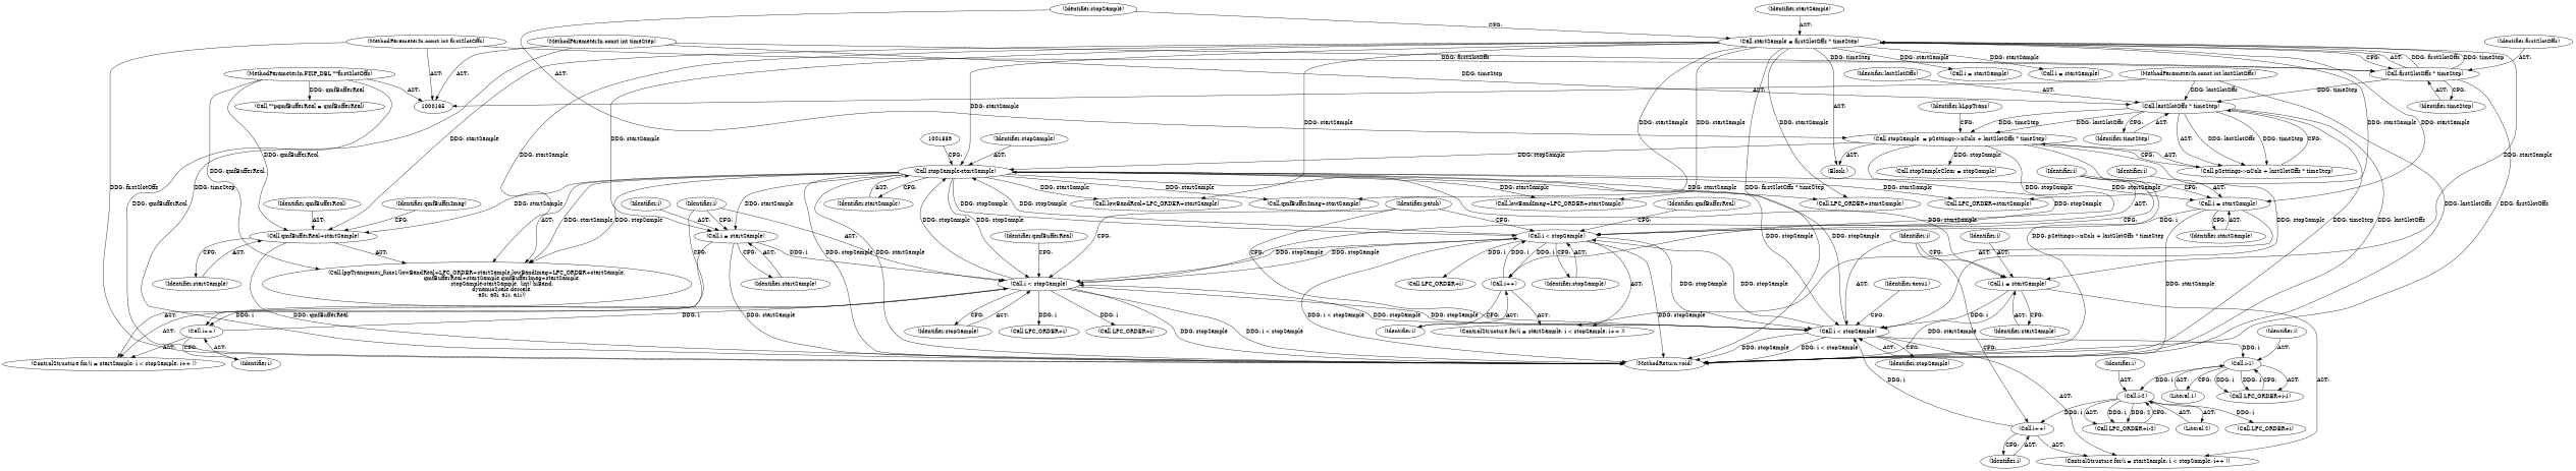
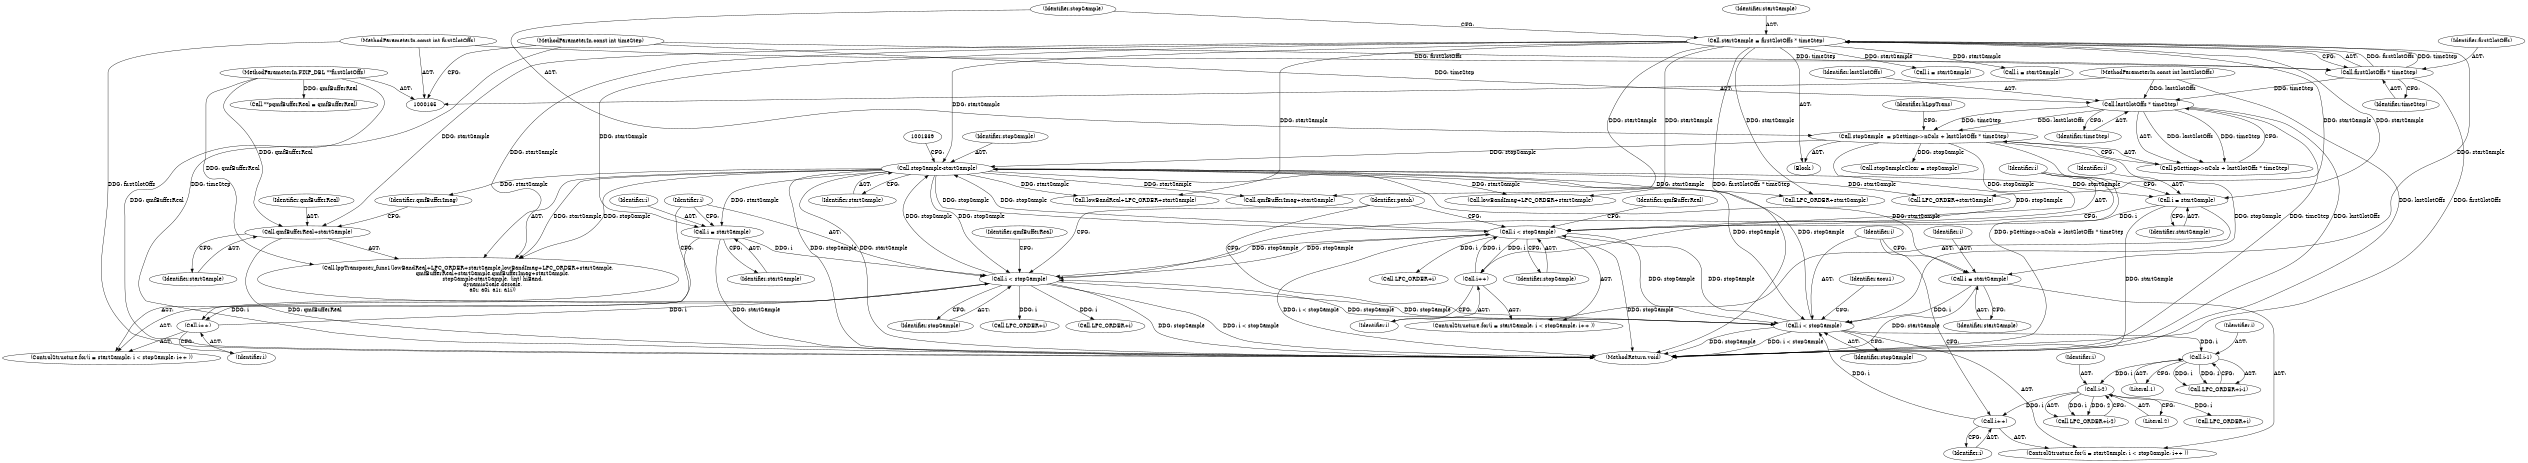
  digraph {
    n1 [label="(Call,qmfBufferReal+startSample)"]
    n2 [label="(Identifier,startSample)"]
    n3 [label="(MethodReturn,void)"]
    n4 [label="(Call,lppTransposer_func1(lowBandReal+LPC_ORDER+startSample,lowBandImag+LPC_ORDER+startSample,\n                              qmfBufferReal+startSample,qmfBufferImag+startSample,\n                              stopSample-startSample, (int) hiBand,\n                              dynamicScale,descale,\n                              a0r, a0i, a1r, a1i))"]
    n5 [label="(MethodParameterIn,FIXP_DBL **firstSlotOffs)"]
    n6 [label="(Call,**pqmfBufferReal = qmfBufferReal)"]
    1000165
    n8 [label="(Call,stopSample-startSample)"]
    n9 [label="(Call,i < stopSample)"]
    n10 [label="(Call,i = startSample)"]
    n11 [label="(Call,i < stopSample)"]
    n12 [label="(Call,i = startSample)"]
    n13 [label="(Call,i < stopSample)"]
    n14 [label="(Call,i = startSample)"]
    n15 [label="(Call,lowBandReal+LPC_ORDER+startSample)"]
    n16 [label="(Call,qmfBufferImag+startSample)"]
    n17 [label="(Identifier,startSample)"]
    n18 [label="(Call,lowBandImag+LPC_ORDER+startSample)"]
    n19 [label="(Call,LPC_ORDER+startSample)"]
    n20 [label="(Call,LPC_ORDER+startSample)"]
    n21 [label="(Call,i++)"]
    n22 [label="(ControlStructure,for(i = startSample; i < stopSample; i++ ))"]
    n23 [label="(Identifier,stopSample)"]
    n24 [label="(Call,LPC_ORDER+i)"]
    n25 [label="(Identifier,startSample)"]
    n26 [label="(Call,i++)"]
    n27 [label="(ControlStructure,for(i = startSample; i < stopSample; i++ ))"]
    n28 [label="(Identifier,stopSample)"]
    n29 [label="(Call,LPC_ORDER+i)"]
    n30 [label="(Call,LPC_ORDER+i)"]
    n31 [label="(Identifier,startSample)"]
    n32 [label="(Call,i-1)"]
    n33 [label="(Identifier,stopSample)"]
    n34 [label="(ControlStructure,for(i = startSample; i < stopSample; i++ ))"]
    n35 [label="(Identifier,startSample)"]
    n36 [label="(Identifier,i)"]
    n37 [label="(Call,startSample = firstSlotOffs * timeStep)"]
    n38 [label="(Call,firstSlotOffs * timeStep)"]
    n39 [label="(Call,i = startSample)"]
    n40 [label="(Call,i = startSample)"]
    n41 [label="(Block,)"]
    n42 [label="(Call,lastSlotOffs * timeStep)"]
    n43 [label="(Identifier,timeStep)"]
    n44 [label="(Call,stopSample  = pSettings->nCols + lastSlotOffs * timeStep)"]
    n45 [label="(Call,pSettings->nCols + lastSlotOffs * timeStep)"]
    n46 [label="(Identifier,timeStep)"]
    n47 [label="(MethodParameterIn,const int firstSlotOffs)"]
    n48 [label="(MethodParameterIn,const int timeStep)"]
    n49 [label="(Identifier,i)"]
    n50 [label="(Call,i-2)"]
    n51 [label="(Call,LPC_ORDER+i-1)"]
    n52 [label="(Literal,1)"]
    n53 [label="(Call,i++)"]
    n54 [label="(Identifier,i)"]
    n55 [label="(Call,LPC_ORDER+i-2)"]
    n56 [label="(Literal,2)"]
    n57 [label="(Call,LPC_ORDER+i)"]
    n58 [label="(Call,stopSampleClear = stopSample)"]
    n59 [label="(MethodParameterIn,const int lastSlotOffs)"]
    n60 [label="(Identifier,stopSample)"]
    n61 [label="(Identifier,stopSample)"]
    n62 [label="(Identifier,i)"]
    n63 [label="(Identifier,startSample)"]
    n64 [label="(Identifier,patch)"]
    n65 [label="(Identifier,i)"]
    n66 [label="(Identifier,hLppTrans)"]
    n67 [label="(Identifier,i)"]
    n68 [label="(Identifier,i)"]
    n69 [label="(Identifier,qmfBufferReal)"]
    n70 [label="(Identifier,i)"]
    n71 [label="(Identifier,qmfBufferReal)"]
    n72 [label="(Identifier,i)"]
    n73 [label="(Identifier,firstSlotOffs)"]
    n74 [label="(Identifier,i)"]
    n75 [label="(Identifier,lastSlotOffs)"]
    n76 [label="(Identifier,i)"]
    n77 [label="(Identifier,qmfBufferReal)"]
    n78 [label="(Identifier,qmfBufferImag)"]
    n79 [label="(Identifier,accu1)"]
    1001839
    n1 -> n2 [label="CFG: "]
    n1 -> n3 [label="DDG: qmfBufferReal"]
    n1 -> n4 [label="AST: "]
    n2 -> n1 [label="AST: "]
    n5 -> n1 [label="DDG: qmfBufferReal"]
    n5 -> n3 [label="DDG: qmfBufferReal"]
    n5 -> n4 [label="DDG: qmfBufferReal"]
    n5 -> n6 [label="DDG: qmfBufferReal"]
    n5 -> 1000165 [label="AST: "]
-   n8 -> n1 [label="DDG: startSample"]
+   n8 -> n78 [label="DDG: startSample"]
    n8 -> n3 [label="DDG: stopSample"]
    n8 -> n3 [label="DDG: startSample"]
    n8 -> n4 [label="AST: "]
    n8 -> n4 [label="DDG: startSample"]
    n8 -> n4 [label="DDG: stopSample"]
    n8 -> n9 [label="DDG: stopSample"]
    n8 -> n10 [label="DDG: startSample"]
    n8 -> n11 [label="DDG: stopSample"]
    n8 -> n12 [label="DDG: startSample"]
    n8 -> n13 [label="DDG: stopSample"]
    n8 -> n14 [label="DDG: startSample"]
    n8 -> n15 [label="DDG: startSample"]
    n8 -> n16 [label="DDG: startSample"]
    n8 -> n17 [label="CFG: "]
    n8 -> n18 [label="DDG: startSample"]
    n8 -> n19 [label="DDG: startSample"]
    n8 -> n20 [label="DDG: startSample"]
    n9 -> n3 [label="DDG: stopSample"]
    n9 -> n3 [label="DDG: i < stopSample"]
    n9 -> n8 [label="DDG: stopSample"]
    n9 -> n11 [label="DDG: stopSample"]
    n9 -> n13 [label="DDG: stopSample"]
    n9 -> n21 [label="DDG: i"]
    n9 -> n22 [label="AST: "]
    n9 -> n23 [label="CFG: "]
    n9 -> n24 [label="DDG: i"]
    n10 -> n3 [label="DDG: startSample"]
    n10 -> n9 [label="DDG: i"]
    n10 -> n22 [label="AST: "]
    n10 -> n25 [label="CFG: "]
    n11 -> n3 [label="DDG: i < stopSample"]
    n11 -> n3 [label="DDG: stopSample"]
    n11 -> n8 [label="DDG: stopSample"]
    n11 -> n9 [label="DDG: stopSample"]
    n11 -> n13 [label="DDG: stopSample"]
    n11 -> n26 [label="DDG: i"]
    n11 -> n27 [label="AST: "]
    n11 -> n28 [label="CFG: "]
    n11 -> n29 [label="DDG: i"]
    n11 -> n30 [label="DDG: i"]
    n12 -> n3 [label="DDG: startSample"]
    n12 -> n11 [label="DDG: i"]
    n12 -> n27 [label="AST: "]
    n12 -> n31 [label="CFG: "]
    n13 -> n3 [label="DDG: i < stopSample"]
    n13 -> n3 [label="DDG: stopSample"]
    n13 -> n8 [label="DDG: stopSample"]
    n13 -> n9 [label="DDG: stopSample"]
    n13 -> n11 [label="DDG: stopSample"]
    n13 -> n32 [label="DDG: i"]
    n13 -> n33 [label="CFG: "]
    n13 -> n34 [label="AST: "]
    n14 -> n3 [label="DDG: startSample"]
    n14 -> n13 [label="DDG: i"]
    n14 -> n34 [label="AST: "]
    n14 -> n35 [label="CFG: "]
    n17 -> n8 [label="AST: "]
    n21 -> n9 [label="DDG: i"]
    n21 -> n22 [label="AST: "]
    n21 -> n36 [label="CFG: "]
    n23 -> n9 [label="AST: "]
    n25 -> n10 [label="AST: "]
    n26 -> n11 [label="DDG: i"]
    n26 -> n27 [label="AST: "]
    n26 -> n49 [label="CFG: "]
    n28 -> n11 [label="AST: "]
    n31 -> n12 [label="AST: "]
    n32 -> n50 [label="DDG: i"]
    n32 -> n51 [label="AST: "]
    n32 -> n51 [label="DDG: i"]
    n32 -> n51 [label="DDG: 1"]
    n32 -> n52 [label="CFG: "]
    n33 -> n13 [label="AST: "]
    n35 -> n14 [label="AST: "]
    n36 -> n21 [label="AST: "]
    n37 -> n1 [label="DDG: startSample"]
    n37 -> n3 [label="DDG: firstSlotOffs * timeStep"]
    n37 -> n4 [label="DDG: startSample"]
    n37 -> n8 [label="DDG: startSample"]
    n37 -> n10 [label="DDG: startSample"]
    n37 -> n12 [label="DDG: startSample"]
    n37 -> n14 [label="DDG: startSample"]
    n37 -> n15 [label="DDG: startSample"]
    n37 -> n16 [label="DDG: startSample"]
    n37 -> n18 [label="DDG: startSample"]
    n37 -> n19 [label="DDG: startSample"]
    n37 -> n20 [label="DDG: startSample"]
    n37 -> n38 [label="CFG: "]
    n37 -> n39 [label="DDG: startSample"]
    n37 -> n40 [label="DDG: startSample"]
    n37 -> n41 [label="AST: "]
    n38 -> n3 [label="DDG: firstSlotOffs"]
    n38 -> n37 [label="AST: "]
    n38 -> n37 [label="DDG: firstSlotOffs"]
    n38 -> n37 [label="DDG: timeStep"]
    n38 -> n42 [label="DDG: timeStep"]
    n38 -> n43 [label="CFG: "]
    n42 -> n3 [label="DDG: timeStep"]
    n42 -> n3 [label="DDG: lastSlotOffs"]
    n42 -> n44 [label="DDG: lastSlotOffs"]
    n42 -> n44 [label="DDG: timeStep"]
    n42 -> n45 [label="AST: "]
    n42 -> n45 [label="DDG: lastSlotOffs"]
    n42 -> n45 [label="DDG: timeStep"]
    n42 -> n46 [label="CFG: "]
    n43 -> n38 [label="AST: "]
    n44 -> n3 [label="DDG: pSettings->nCols + lastSlotOffs * timeStep"]
    n44 -> n8 [label="DDG: stopSample"]
    n44 -> n9 [label="DDG: stopSample"]
    n44 -> n11 [label="DDG: stopSample"]
    n44 -> n13 [label="DDG: stopSample"]
    n44 -> n41 [label="AST: "]
    n44 -> n45 [label="CFG: "]
    n44 -> n58 [label="DDG: stopSample"]
    n45 -> n42 [label="CFG: "]
    n45 -> n44 [label="AST: "]
    n46 -> n42 [label="AST: "]
    n47 -> n3 [label="DDG: firstSlotOffs"]
    n47 -> 1000165 [label="AST: "]
    n47 -> n38 [label="DDG: firstSlotOffs"]
    n48 -> n3 [label="DDG: timeStep"]
-   n48 -> 1000165 [label="AST: "]
+   n48 -> 1000165 [label="CFG: "]
    n48 -> n38 [label="DDG: timeStep"]
    n48 -> n42 [label="DDG: timeStep"]
    n49 -> n26 [label="AST: "]
    n50 -> n53 [label="DDG: i"]
    n50 -> n55 [label="AST: "]
    n50 -> n55 [label="DDG: i"]
    n50 -> n55 [label="DDG: 2"]
-   n50 -> n56 [label="AST: "]
+   n50 -> n56 [label="CFG: "]
    n50 -> n57 [label="DDG: i"]
    n51 -> n32 [label="CFG: "]
    n52 -> n32 [label="AST: "]
    n53 -> n13 [label="DDG: i"]
    n53 -> n34 [label="AST: "]
    n53 -> n54 [label="CFG: "]
    n54 -> n53 [label="AST: "]
    n55 -> n50 [label="CFG: "]
    n56 -> n50 [label="AST: "]
    n59 -> n3 [label="DDG: lastSlotOffs"]
    n59 -> 1000165 [label="AST: "]
    n59 -> n42 [label="DDG: lastSlotOffs"]
    n60 -> n37 [label="CFG: "]
    n60 -> n44 [label="AST: "]
    n61 -> n8 [label="AST: "]
    n62 -> n11 [label="AST: "]
    n62 -> n12 [label="CFG: "]
    n62 -> n26 [label="CFG: "]
    n63 -> n37 [label="AST: "]
    n64 -> n9 [label="CFG: "]
    n64 -> n11 [label="CFG: "]
    n64 -> n13 [label="CFG: "]
    n65 -> n32 [label="AST: "]
    n66 -> n44 [label="CFG: "]
    n67 -> n12 [label="AST: "]
    n68 -> n50 [label="AST: "]
    n69 -> n11 [label="CFG: "]
    n70 -> n13 [label="AST: "]
    n70 -> n14 [label="CFG: "]
    n70 -> n53 [label="CFG: "]
    n71 -> n1 [label="AST: "]
    n72 -> n10 [label="AST: "]
    n73 -> n38 [label="AST: "]
    n74 -> n14 [label="AST: "]
    n75 -> n42 [label="AST: "]
    n76 -> n9 [label="AST: "]
    n76 -> n10 [label="CFG: "]
    n76 -> n21 [label="CFG: "]
    n77 -> n9 [label="CFG: "]
    n78 -> n1 [label="CFG: "]
    n79 -> n13 [label="CFG: "]
    1001839 -> n8 [label="CFG: "]
  }
